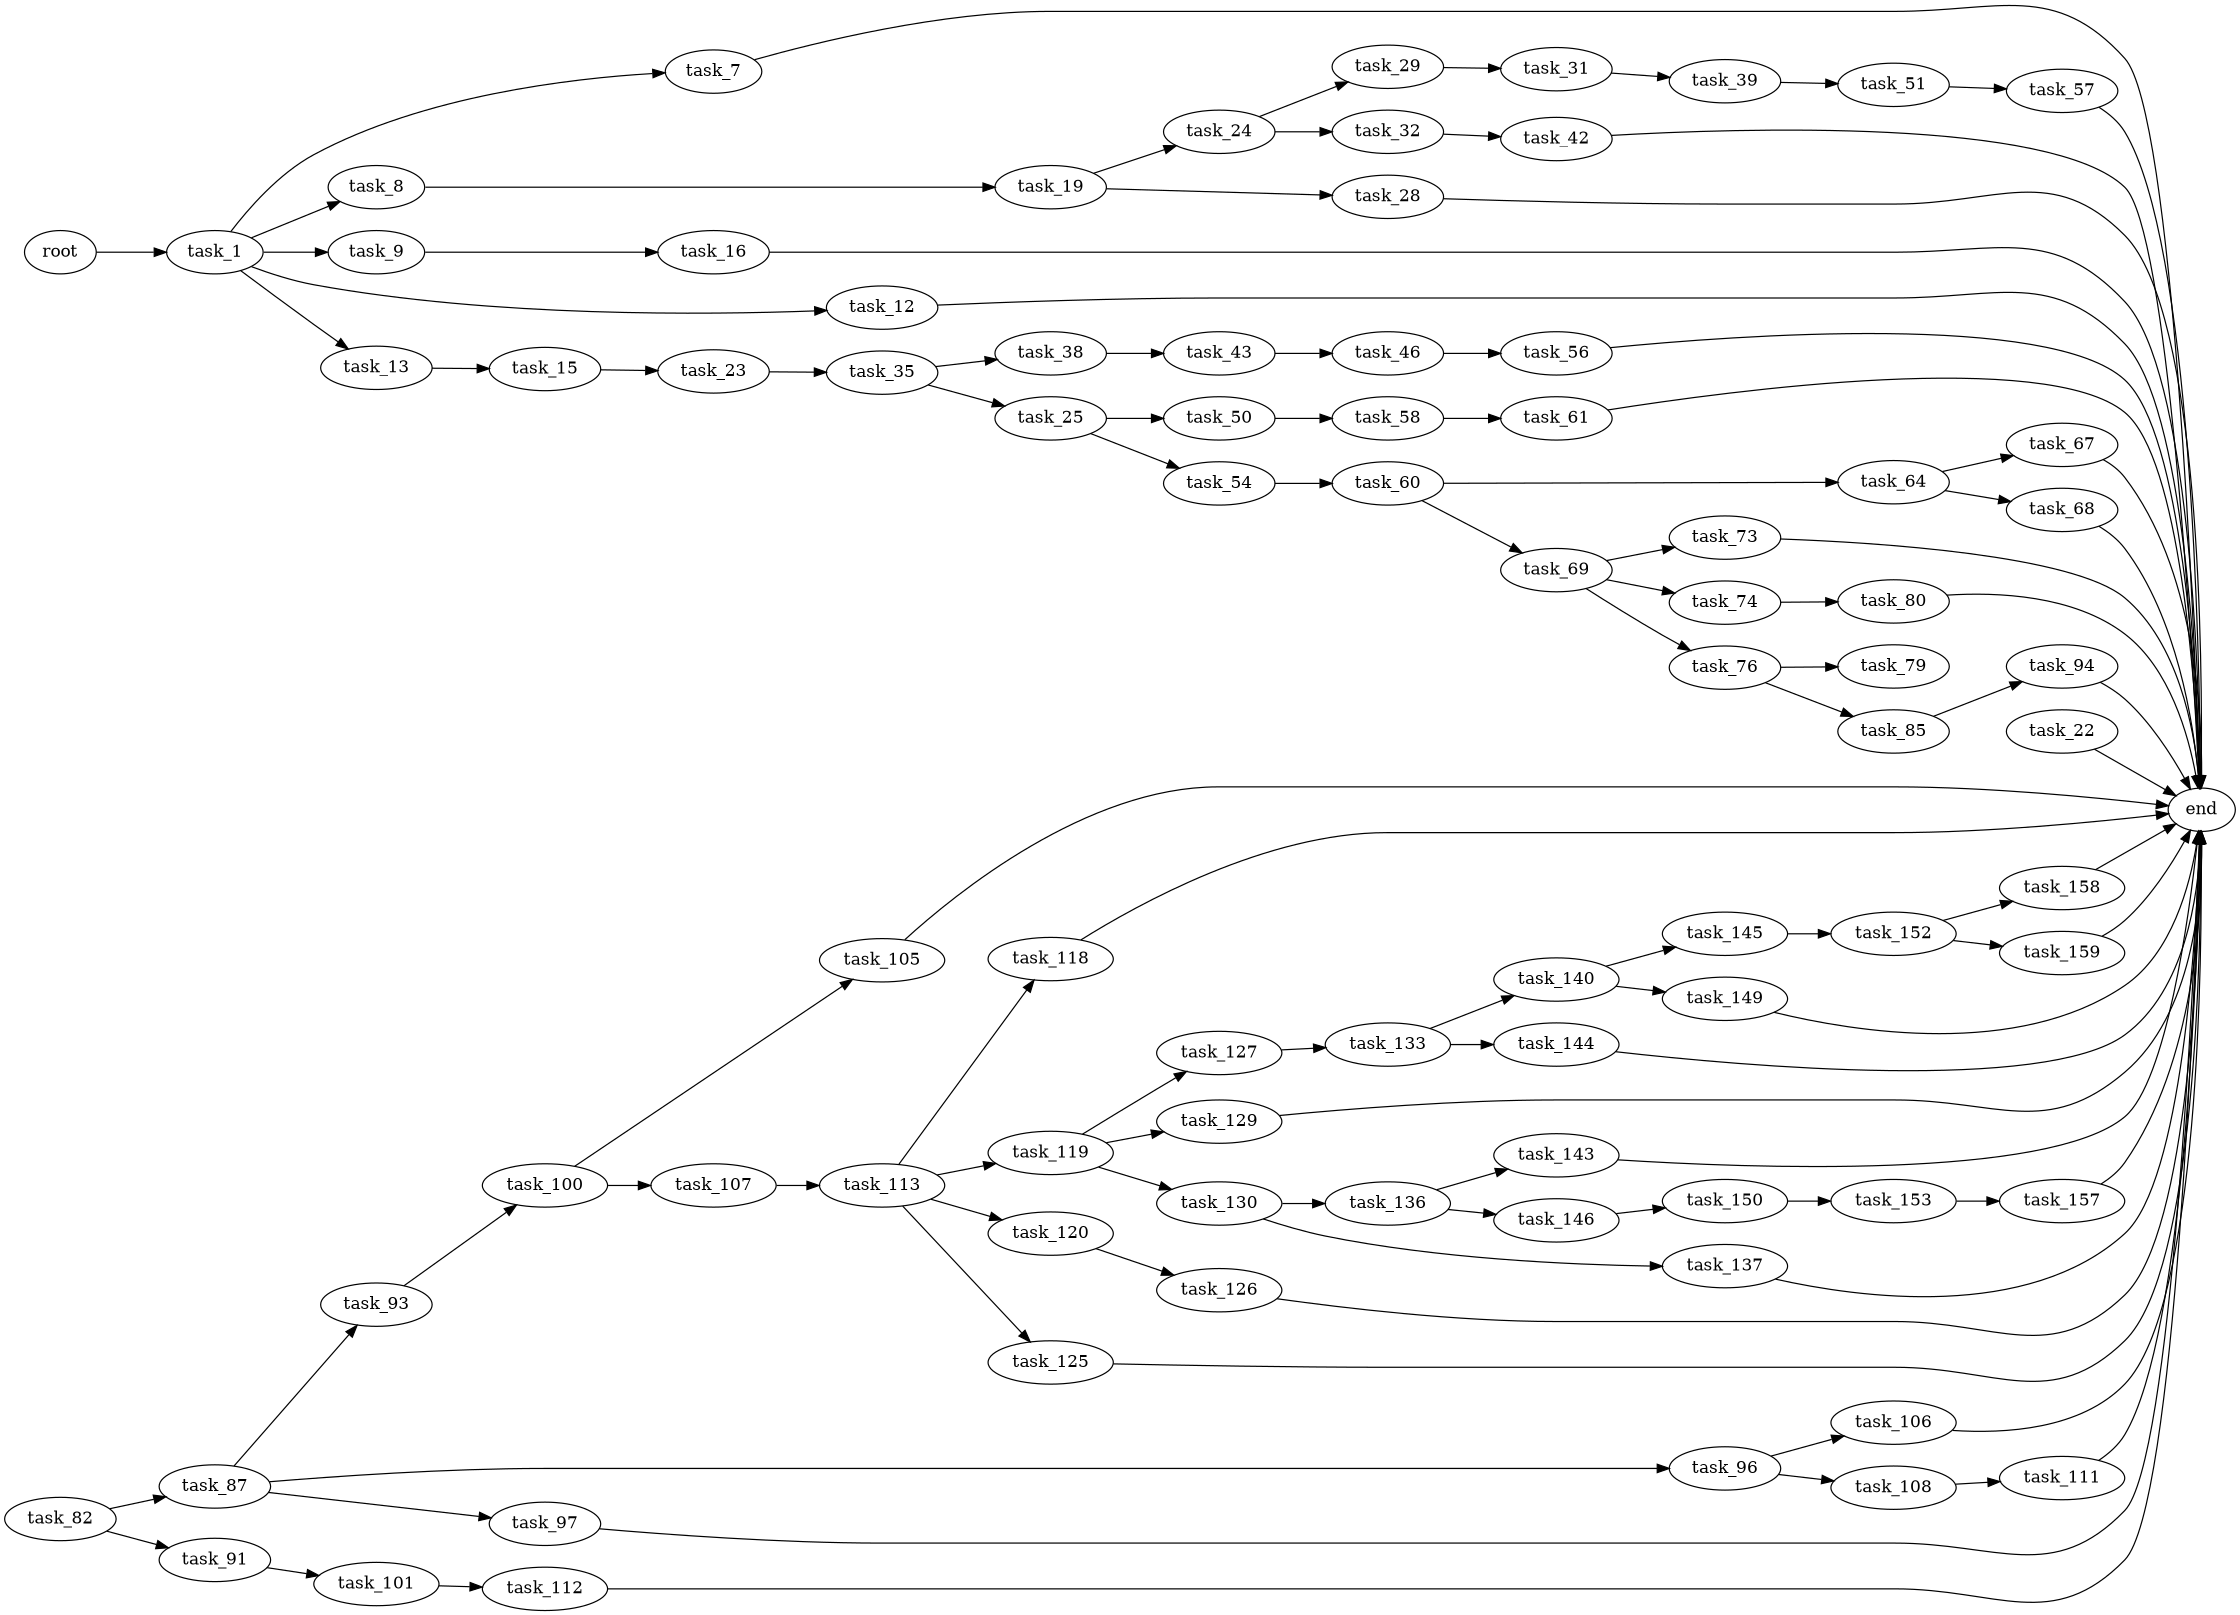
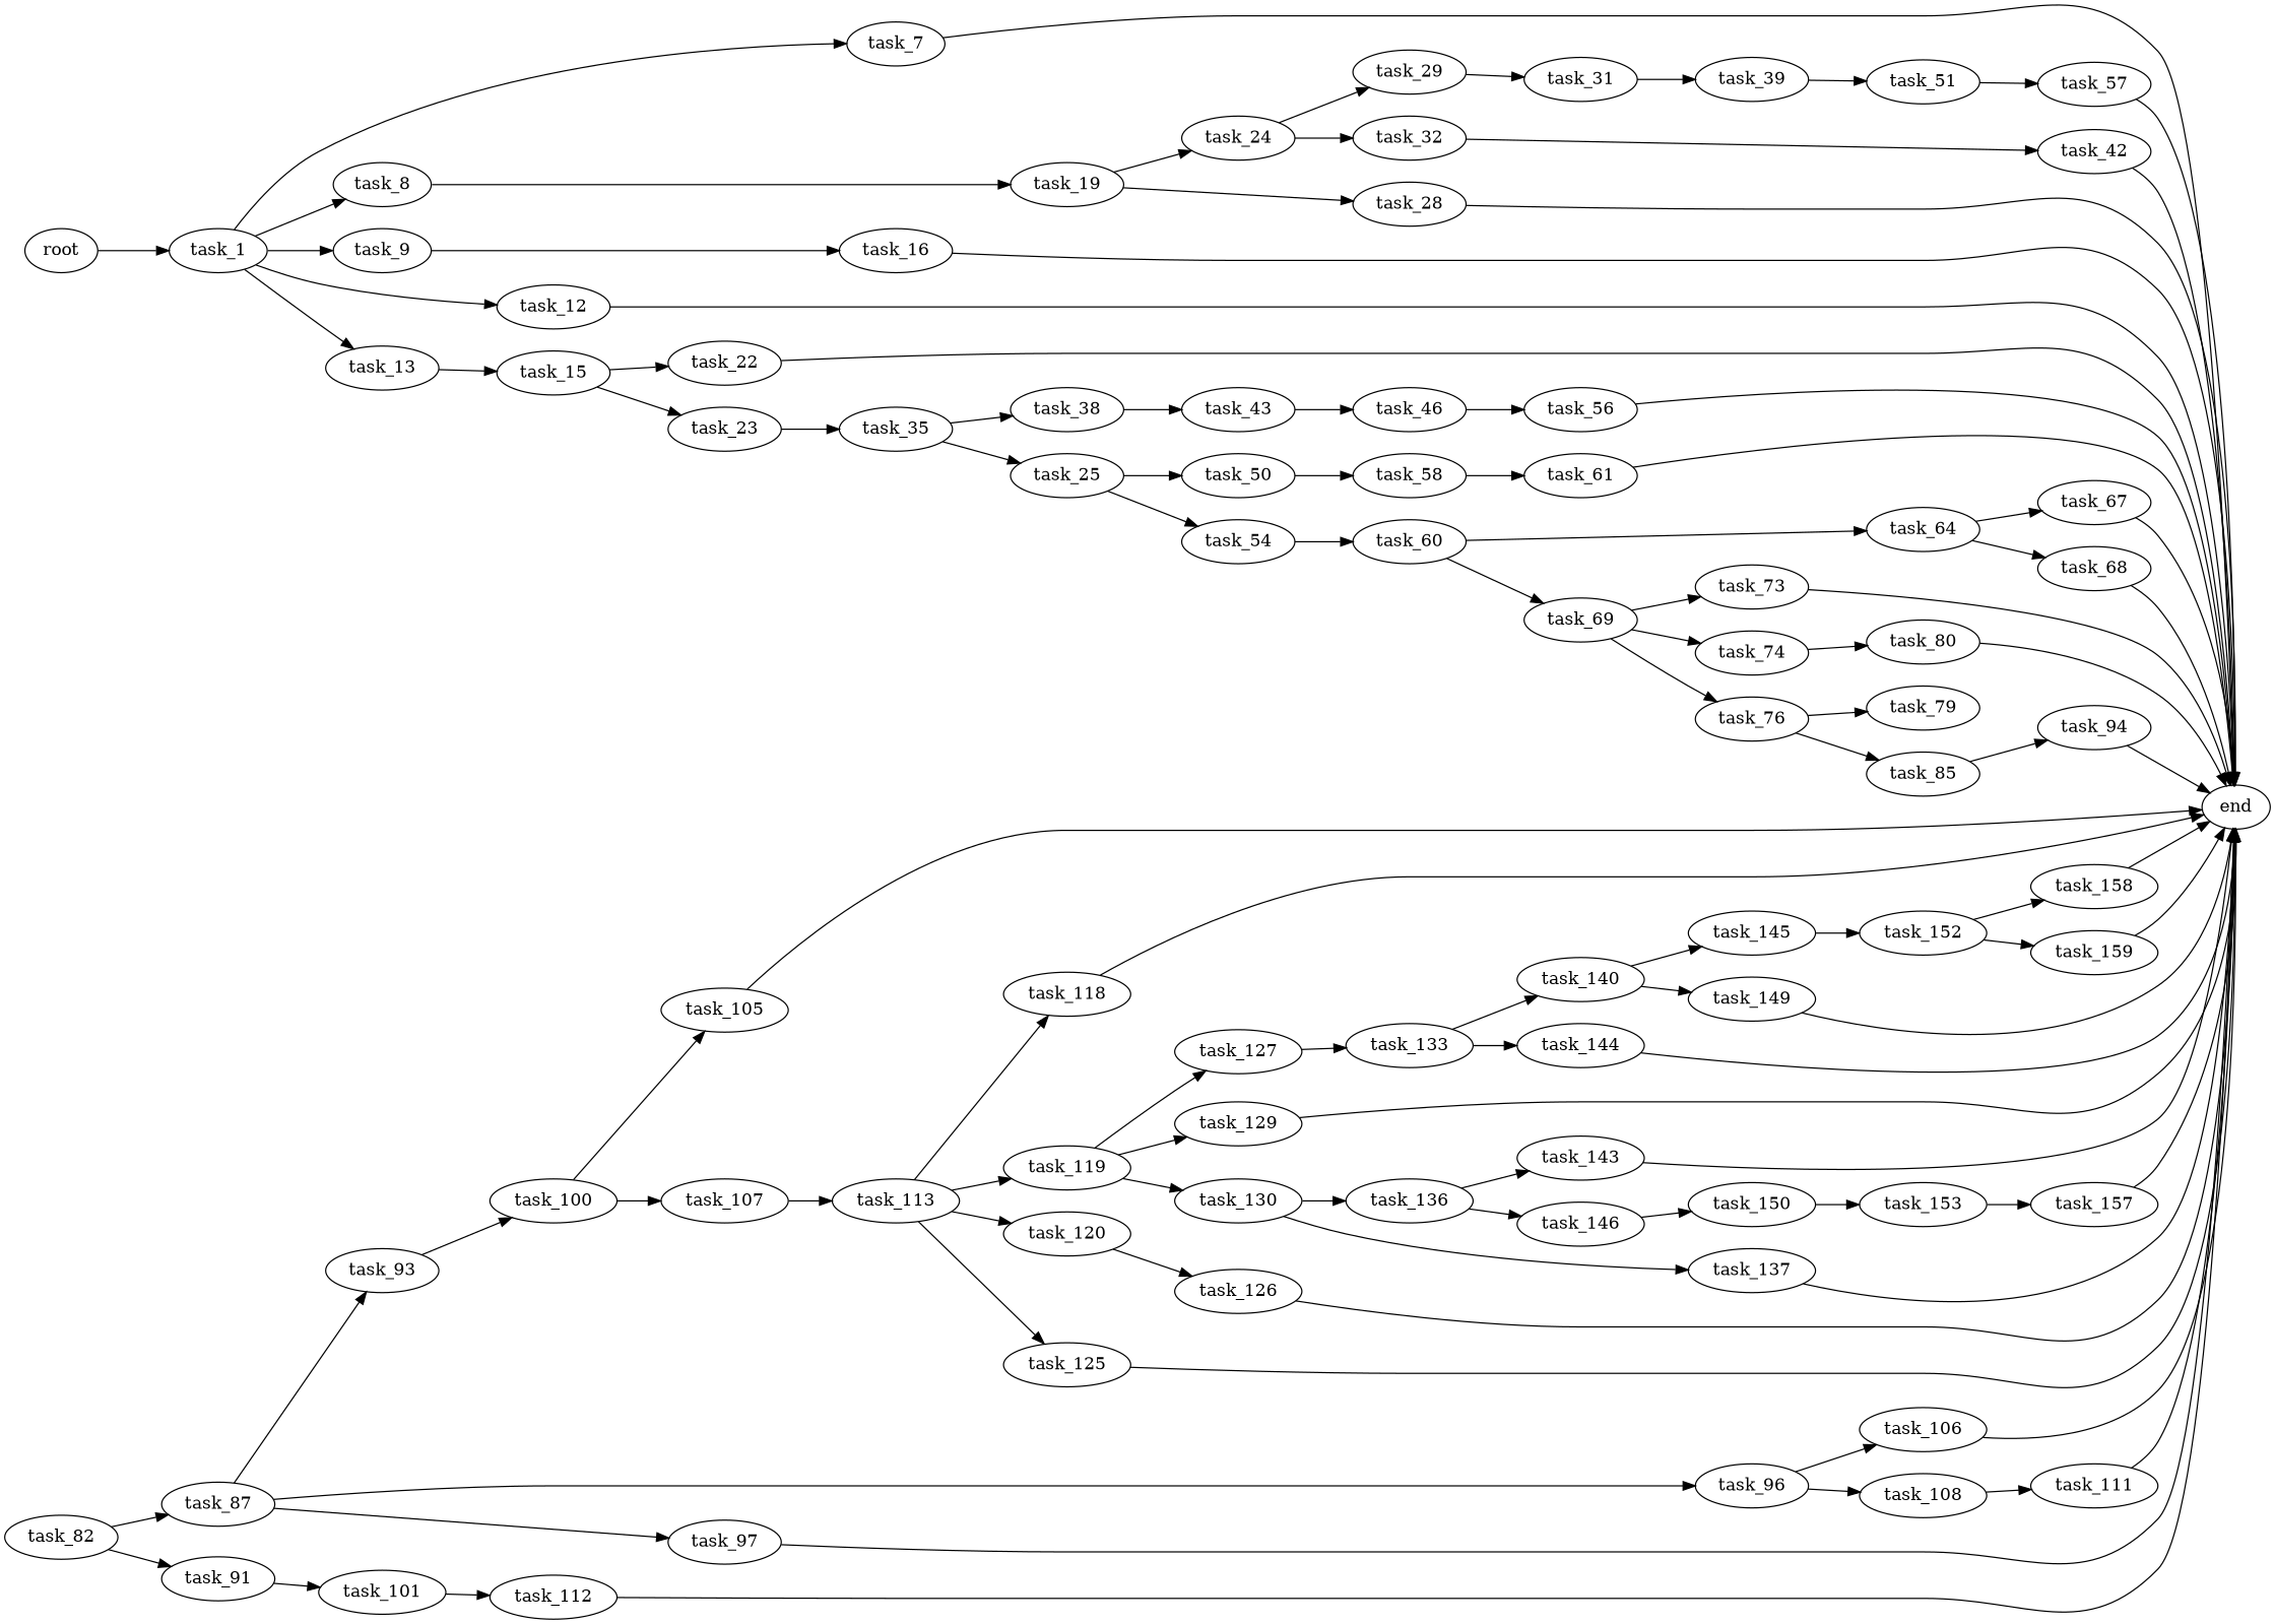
  digraph {
    rankdir=LR
    root
    task_1
    task_7
    task_8
    task_9
    task_12
    task_13
    end
    task_19
    task_16
    task_15
    task_24
    task_28
    task_22
    task_23
    task_29
    task_32
    task_35
    task_38
    n20 [label=task_25]
    task_31
    task_42
    task_43
    task_50
    task_54
    task_39
    task_51
    task_57
    task_46
    task_58
    task_60
    task_56
    task_61
    task_64
    task_69
    task_67
    task_68
    task_73
    task_74
    task_76
    task_80
    task_79
    task_85
    task_94
    task_82
    task_87
    task_91
    task_93
    task_96
    task_97
    task_101
    task_100
    task_106
    task_108
    task_112
    task_105
    task_107
    task_111
    task_113
    task_118
    task_119
    task_120
    task_125
    task_127
    task_129
    task_130
    task_126
    task_133
    task_136
    task_137
    task_140
    task_144
    task_143
    task_146
    task_145
    task_149
    task_150
    task_152
    task_153
    task_158
    task_159
    task_157
    root -> task_1
    task_1 -> task_7
    task_1 -> task_8
    task_1 -> task_9
    task_1 -> task_12
    task_1 -> task_13
    task_7 -> end
    task_8 -> task_19
    task_9 -> task_16
    task_12 -> end
    task_13 -> task_15
    task_19 -> task_24
    task_19 -> task_28
    task_16 -> end
+   task_15 -> task_22
    task_15 -> task_23
    task_24 -> task_29
    task_24 -> task_32
    task_28 -> end
    task_22 -> end
    task_23 -> task_35
    task_29 -> task_31
    task_32 -> task_42
    task_35 -> task_38
    task_35 -> n20
    task_38 -> task_43
    n20 -> task_50
    n20 -> task_54
    task_31 -> task_39
    task_42 -> end
    task_43 -> task_46
    task_50 -> task_58
    task_54 -> task_60
    task_39 -> task_51
    task_51 -> task_57
    task_57 -> end
    task_46 -> task_56
    task_58 -> task_61
    task_60 -> task_64
    task_60 -> task_69
    task_56 -> end
    task_61 -> end
    task_64 -> task_67
    task_64 -> task_68
    task_69 -> task_73
    task_69 -> task_74
    task_69 -> task_76
    task_67 -> end
    task_68 -> end
    task_73 -> end
    task_74 -> task_80
    task_76 -> task_79
    task_76 -> task_85
    task_80 -> end
    task_85 -> task_94
    task_94 -> end
    task_82 -> task_87
    task_82 -> task_91
    task_87 -> task_93
    task_87 -> task_96
    task_87 -> task_97
    task_91 -> task_101
    task_93 -> task_100
    task_96 -> task_106
    task_96 -> task_108
    task_97 -> end
    task_101 -> task_112
    task_100 -> task_105
    task_100 -> task_107
    task_106 -> end
    task_108 -> task_111
    task_112 -> end
    task_105 -> end
    task_107 -> task_113
    task_111 -> end
    task_113 -> task_118
    task_113 -> task_119
    task_113 -> task_120
    task_113 -> task_125
    task_118 -> end
    task_119 -> task_127
    task_119 -> task_129
    task_119 -> task_130
    task_120 -> task_126
    task_125 -> end
    task_127 -> task_133
    task_129 -> end
    task_130 -> task_136
    task_130 -> task_137
    task_126 -> end
    task_133 -> task_140
    task_133 -> task_144
    task_136 -> task_143
    task_136 -> task_146
    task_137 -> end
    task_140 -> task_145
    task_140 -> task_149
    task_144 -> end
    task_143 -> end
    task_146 -> task_150
    task_145 -> task_152
    task_149 -> end
    task_150 -> task_153
    task_152 -> task_158
    task_152 -> task_159
    task_153 -> task_157
    task_158 -> end
    task_159 -> end
    task_157 -> end
  }
